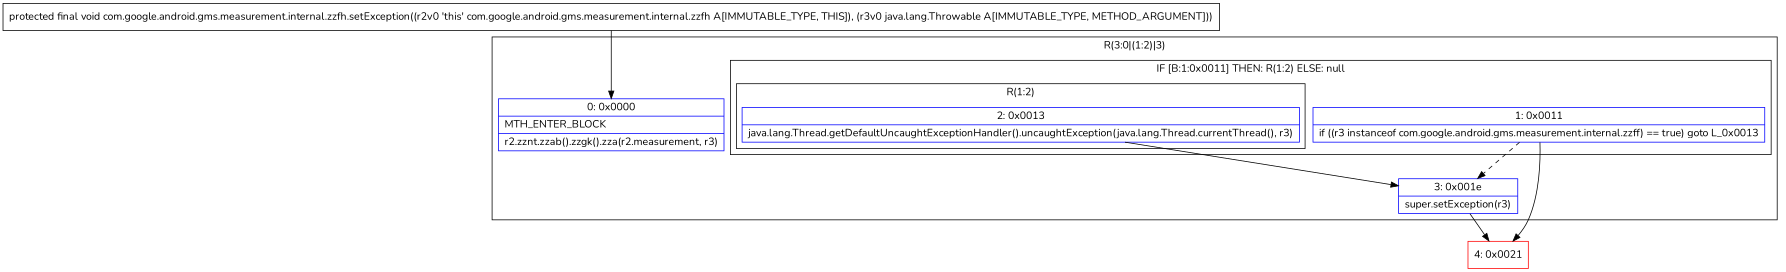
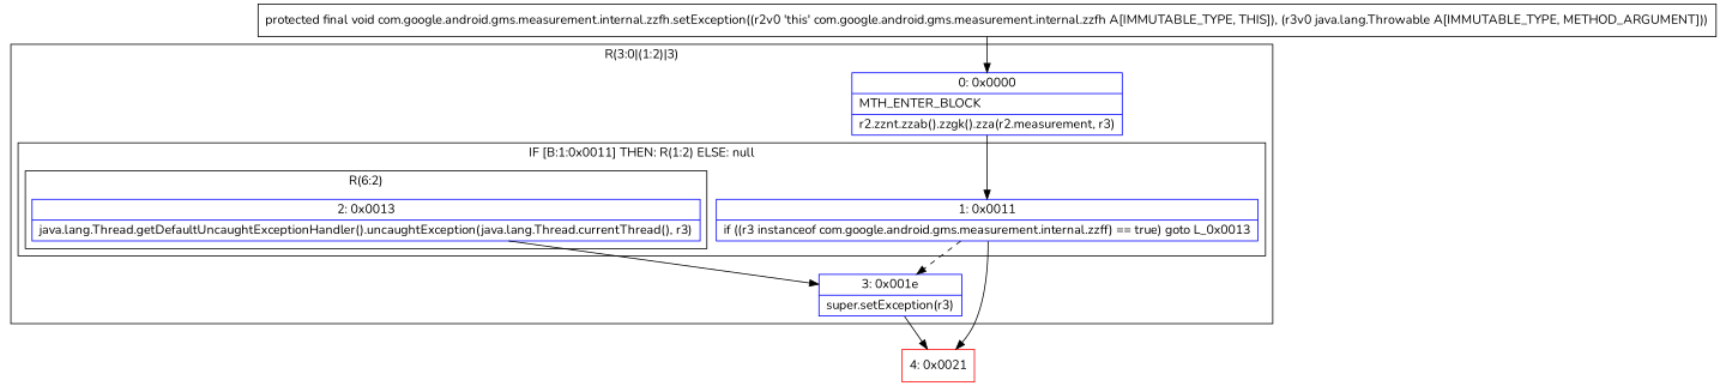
  digraph {
    fontname=Nunito
    node [color=blue fontname=Nunito shape=record]
    edge [fontname=Nunito]
    n1 [label="{2\:\ 0x0013|java.lang.Thread.getDefaultUncaughtExceptionHandler().uncaughtException(java.lang.Thread.currentThread(), r3)\l}"]
    n2 [label="{1\:\ 0x0011|if ((r3 instanceof com.google.android.gms.measurement.internal.zzff) == true) goto L_0x0013\l}"]
    n3 [label="{0\:\ 0x0000|MTH_ENTER_BLOCK\l|r2.zznt.zzab().zzgk().zza(r2.measurement, r3)\l}"]
    n4 [label="{3\:\ 0x001e|super.setException(r3)\l}"]
    n5 [color=red label="{4\:\ 0x0021}"]
    n6 [label="{protected final void com.google.android.gms.measurement.internal.zzfh.setException((r2v0 'this' com.google.android.gms.measurement.internal.zzfh A[IMMUTABLE_TYPE, THIS]), (r3v0 java.lang.Throwable A[IMMUTABLE_TYPE, METHOD_ARGUMENT])) }" color=""]
    subgraph cluster_1 {
      label="R(3:0|(1:2)|3)"
      n3
      n4
      subgraph cluster_2 {
        label="IF [B:1:0x0011] THEN: R(1:2) ELSE: null"
        n2
        subgraph cluster_3 {
-         label="R(1:2)"
+         label="R(6:2)"
          n1
        }
      }
    }
    n1 -> n4
    n2 -> n4 [style=dashed]
    n2 -> n5
+   n3 -> n2
    n4 -> n5
    n6 -> n3
  }
